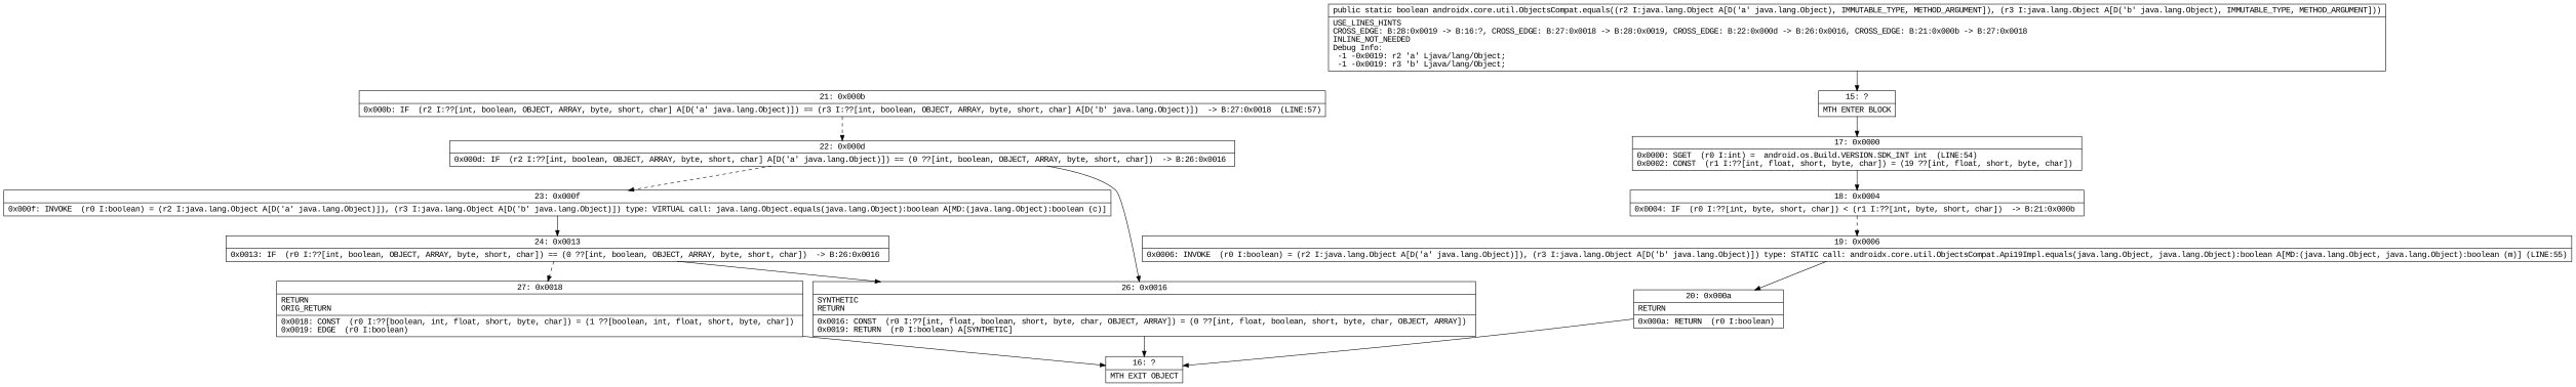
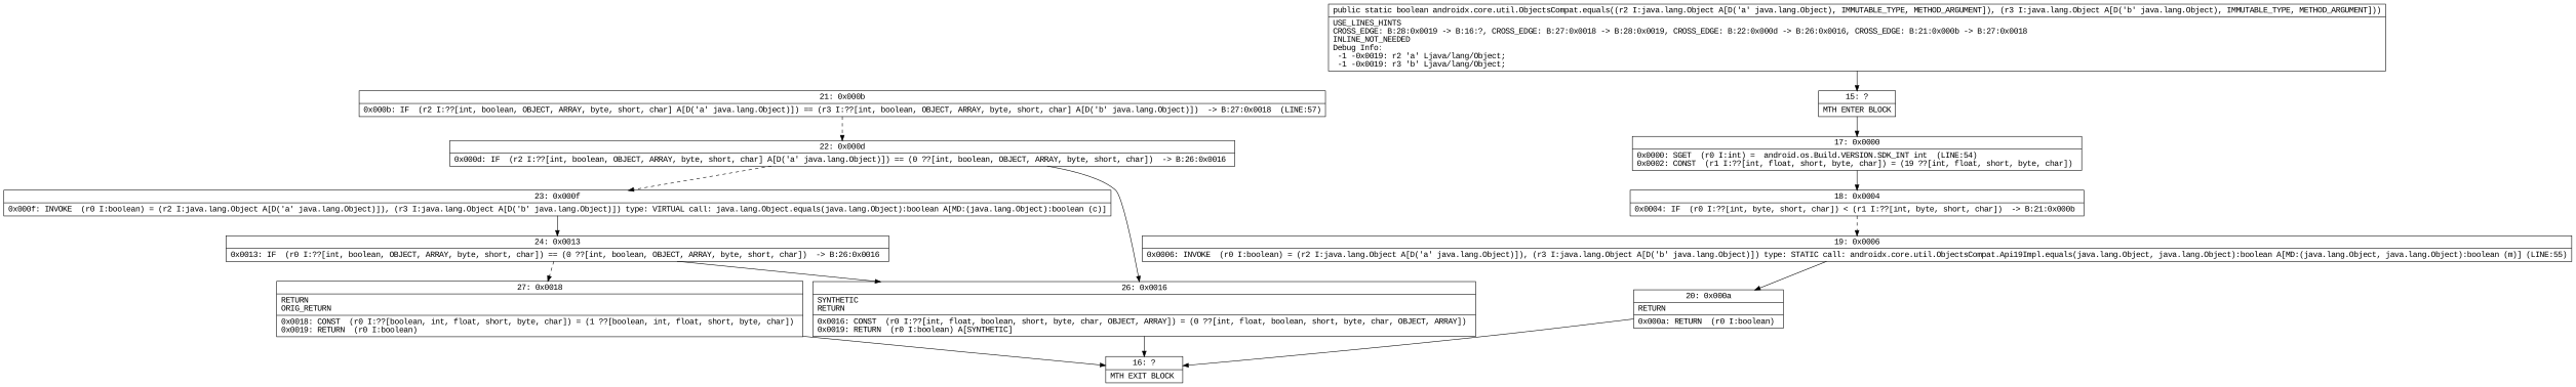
  digraph {
    fontname="Liberation Mono"
    node [fontname="Liberation Mono" shape=record]
    edge [fontname="Liberation Mono"]
    n1 [label="{15\:\ ?|MTH_ENTER_BLOCK\l}"]
    n2 [label="{17\:\ 0x0000|0x0000: SGET  (r0 I:int) =  android.os.Build.VERSION.SDK_INT int  (LINE:54)\l0x0002: CONST  (r1 I:??[int, float, short, byte, char]) = (19 ??[int, float, short, byte, char]) \l}"]
    n3 [label="{18\:\ 0x0004|0x0004: IF  (r0 I:??[int, byte, short, char]) \< (r1 I:??[int, byte, short, char])  \-\> B:21:0x000b \l}"]
    n4 [label="{19\:\ 0x0006|0x0006: INVOKE  (r0 I:boolean) = (r2 I:java.lang.Object A[D('a' java.lang.Object)]), (r3 I:java.lang.Object A[D('b' java.lang.Object)]) type: STATIC call: androidx.core.util.ObjectsCompat.Api19Impl.equals(java.lang.Object, java.lang.Object):boolean A[MD:(java.lang.Object, java.lang.Object):boolean (m)] (LINE:55)\l}"]
    n5 [label="{20\:\ 0x000a|RETURN\l|0x000a: RETURN  (r0 I:boolean) \l}"]
    n6 [label="{21\:\ 0x000b|0x000b: IF  (r2 I:??[int, boolean, OBJECT, ARRAY, byte, short, char] A[D('a' java.lang.Object)]) == (r3 I:??[int, boolean, OBJECT, ARRAY, byte, short, char] A[D('b' java.lang.Object)])  \-\> B:27:0x0018  (LINE:57)\l}"]
    n7 [label="{22\:\ 0x000d|0x000d: IF  (r2 I:??[int, boolean, OBJECT, ARRAY, byte, short, char] A[D('a' java.lang.Object)]) == (0 ??[int, boolean, OBJECT, ARRAY, byte, short, char])  \-\> B:26:0x0016 \l}"]
-   n8 [label="{16\:\ ?|MTH_EXIT_OBJECT\l}"]
+   n8 [label="{16\:\ ?|MTH_EXIT_BLOCK\l}"]
    n9 [label="{23\:\ 0x000f|0x000f: INVOKE  (r0 I:boolean) = (r2 I:java.lang.Object A[D('a' java.lang.Object)]), (r3 I:java.lang.Object A[D('b' java.lang.Object)]) type: VIRTUAL call: java.lang.Object.equals(java.lang.Object):boolean A[MD:(java.lang.Object):boolean (c)]\l}"]
    n10 [label="{26\:\ 0x0016|SYNTHETIC\lRETURN\l|0x0016: CONST  (r0 I:??[int, float, boolean, short, byte, char, OBJECT, ARRAY]) = (0 ??[int, float, boolean, short, byte, char, OBJECT, ARRAY]) \l0x0019: RETURN  (r0 I:boolean) A[SYNTHETIC]\l}"]
-   n11 [label="{27\:\ 0x0018|RETURN\lORIG_RETURN\l|0x0018: CONST  (r0 I:??[boolean, int, float, short, byte, char]) = (1 ??[boolean, int, float, short, byte, char]) \l0x0019: EDGE  (r0 I:boolean) \l}"]
+   n11 [label="{27\:\ 0x0018|RETURN\lORIG_RETURN\l|0x0018: CONST  (r0 I:??[boolean, int, float, short, byte, char]) = (1 ??[boolean, int, float, short, byte, char]) \l0x0019: RETURN  (r0 I:boolean) \l}"]
    n12 [label="{24\:\ 0x0013|0x0013: IF  (r0 I:??[int, boolean, OBJECT, ARRAY, byte, short, char]) == (0 ??[int, boolean, OBJECT, ARRAY, byte, short, char])  \-\> B:26:0x0016 \l}"]
    n13 [label="{public static boolean androidx.core.util.ObjectsCompat.equals((r2 I:java.lang.Object A[D('a' java.lang.Object), IMMUTABLE_TYPE, METHOD_ARGUMENT]), (r3 I:java.lang.Object A[D('b' java.lang.Object), IMMUTABLE_TYPE, METHOD_ARGUMENT]))  | USE_LINES_HINTS\lCROSS_EDGE: B:28:0x0019 \-\> B:16:?, CROSS_EDGE: B:27:0x0018 \-\> B:28:0x0019, CROSS_EDGE: B:22:0x000d \-\> B:26:0x0016, CROSS_EDGE: B:21:0x000b \-\> B:27:0x0018\lINLINE_NOT_NEEDED\lDebug Info:\l  \-1 \-0x0019: r2 'a' Ljava\/lang\/Object;\l  \-1 \-0x0019: r3 'b' Ljava\/lang\/Object;\l}"]
    n1 -> n2
    n2 -> n3
    n3 -> n4 [style=dashed]
    n4 -> n5
    n5 -> n8
    n6 -> n7 [style=dashed]
    n7 -> n9 [style=dashed]
    n7 -> n10
    n9 -> n12
    n10 -> n8
    n11 -> n8
    n12 -> n10
    n12 -> n11 [style=dashed]
    n13 -> n1
  }
